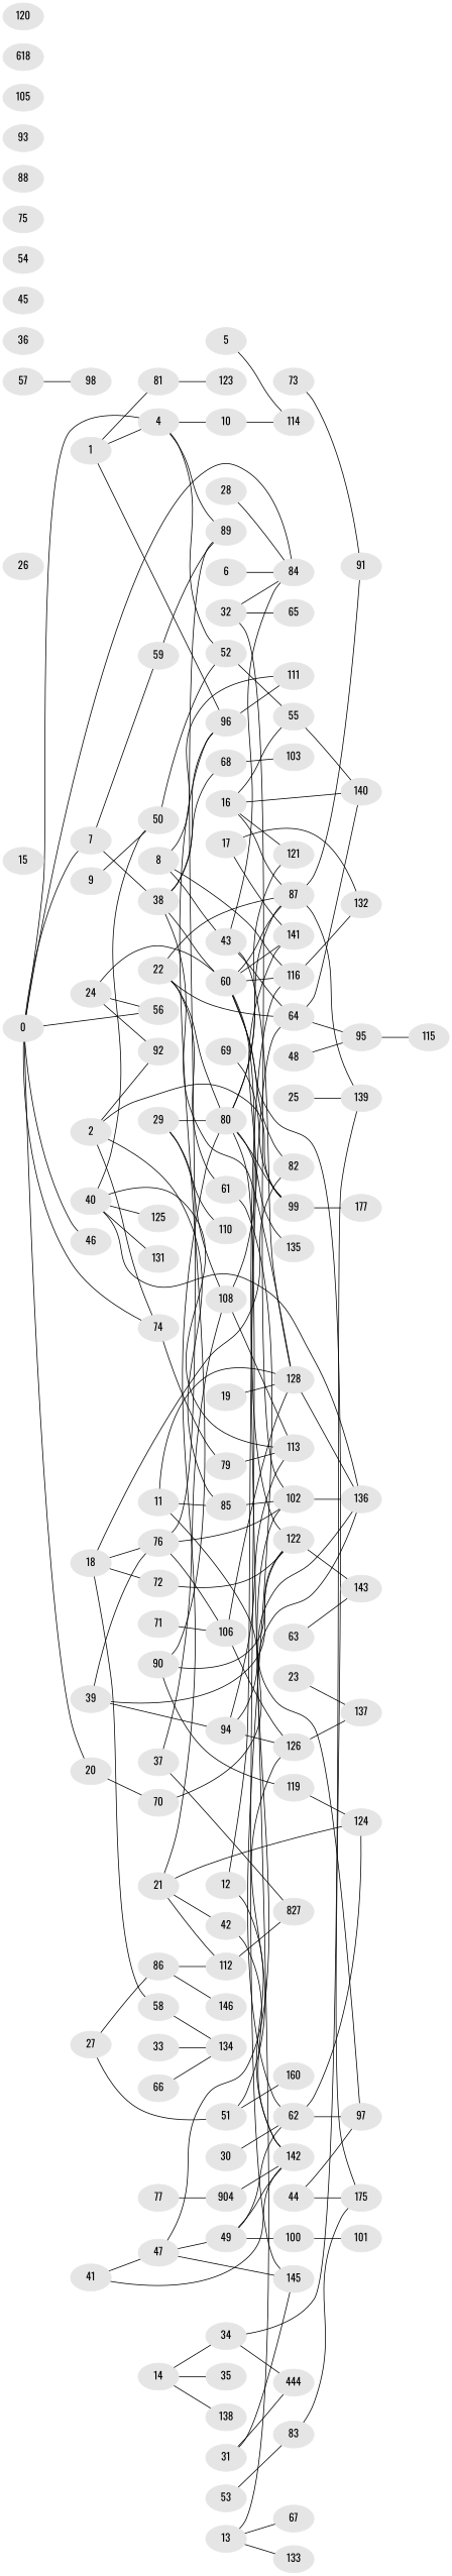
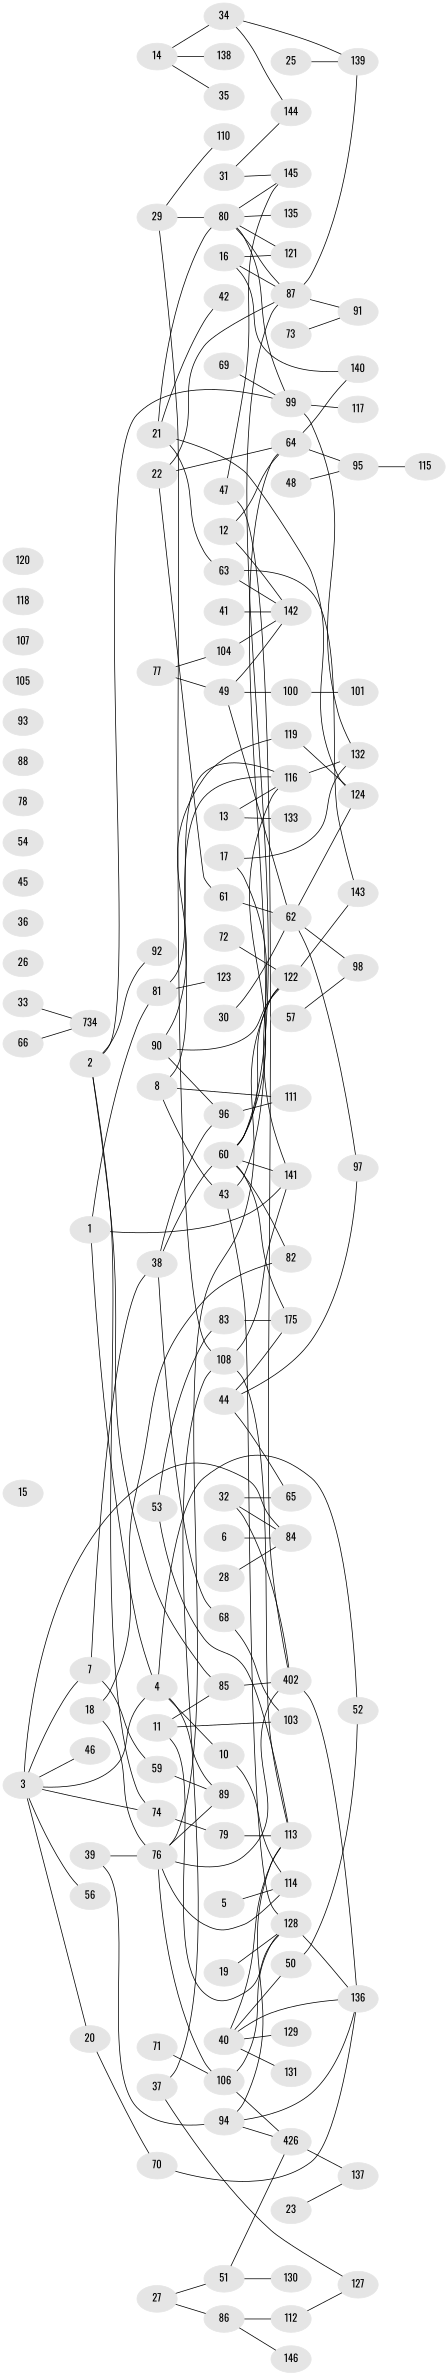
  graph {
    fontname=Oswald
    rankdir=LR
    node [color=gray90 fontname=Oswald style=filled]
    edge [fontname=Oswald]
    1
    4
    81
    141
    10
    52
    89
    116
    123
    2
    74
    85
    92
    99
    79
-   102
+   102 [label=402]
    132
-   117 [label=177]
-   3 [label=0]
+   117
+   3
    7
    20
    46
    56
    84
    38
    59
    70
    114
-   55
    5
    6
    128
    60
    68
    96
    8
    43
    111
    64
-   9
    50
    11
    97
    136
    12
    142
    140
    95
    13
-   67
    133
    14
    34
    35
    138
    139
-   144 [label=444]
+   144
    15
    16
    87
    121
    91
    17
    18
-   58
    72
    76
    82
-   134
+   134 [label=734]
    122
    106
    19
    21
    42
    80
    112
    124
    145
    135
-   127 [label=827]
+   127
    22
    61
    62
    23
    137
-   24
    n87 [label=175]
    25
    26
    27
    51
    86
-   126
-   130 [label=160]
+   126 [label=426]
+   130
    146
    28
    29
    108
    110
    113
    30
    98
    31
    32
    65
    33
    36
    37
    103
    39
    94
    143
    40
-   129 [label=125]
+   129
    131
    41
    47
    49
    44
    45
    100
    48
    115
    101
    53
    83
    54
    57
    63
    66
    69
    71
    73
    77
-   104 [label=904]
-   78 [label=75]
+   104
+   78
    88
    90
    119
    93
    105
-   118 [label=618]
+   107
+   118
    120
    1 -- 4
    1 -- 81
-   1 -- 96
+   1 -- 141
    4 -- 10
    4 -- 52
    4 -- 89
+   81 -- 116
    81 -- 123
    10 -- 114
-   52 -- 55
    116 -- 132
    2 -- 74
    2 -- 85
    2 -- 92
    2 -- 99
    74 -- 79
    85 -- 102
+   99 -- 132
    99 -- 117
    79 -- 113
    102 -- 136
    3 -- 4
    3 -- 74
    3 -- 7
    3 -- 20
    3 -- 46
    3 -- 56
    3 -- 84
    7 -- 38
    7 -- 59
    20 -- 70
-   38 -- 128
    38 -- 60
    38 -- 68
    38 -- 96
    59 -- 89
    70 -- 136
-   55 -- 140
    5 -- 114
    6 -- 84
    128 -- 136
    60 -- 141
    60 -- 116
    60 -- 87
    60 -- 82
    60 -- 122
    60 -- n87
    68 -- 103
    96 -- 111
    8 -- 116
    8 -- 43
    8 -- 111
-   43 -- 84
    43 -- 128
    43 -- 64
    64 -- 140
    64 -- 95
-   9 -- 50
    50 -- 52
    11 -- 85
    11 -- 128
-   11 -- 97
+   11 -- 103
    12 -- 64
    12 -- 142
    95 -- 115
    13 -- 116
-   13 -- 67
    13 -- 133
    14 -- 34
    14 -- 35
    14 -- 138
    34 -- 139
    34 -- 144
-   16 -- 55
    16 -- 140
    16 -- 87
    16 -- 121
    87 -- 139
    87 -- 91
    17 -- 141
    17 -- 132
-   18 -- 58
-   18 -- 72
    18 -- 76
    18 -- 82
-   58 -- 134
    72 -- 122
    76 -- 89
    76 -- 102
+   76 -- 114
    76 -- 106
    122 -- 143
    106 -- 128
    106 -- 126
    19 -- 128
    21 -- 42
    21 -- 80
-   21 -- 112
+   21 -- 63
    21 -- 124
    80 -- 99
    80 -- 87
    80 -- 121
    80 -- 145
    80 -- 135
    112 -- 127
    22 -- 64
    22 -- 87
-   22 -- 80
    22 -- 61
    61 -- 62
    62 -- 97
    62 -- 124
+   62 -- 98
    23 -- 137
-   24 -- 92
-   24 -- 56
-   24 -- 60
    25 -- 139
    27 -- 51
    27 -- 86
    51 -- 126
    51 -- 130
    86 -- 112
    86 -- 146
    126 -- 137
    28 -- 84
    29 -- 80
    29 -- 108
    29 -- 110
    108 -- 141
    108 -- 113
    30 -- 62
    31 -- 144
    31 -- 145
    32 -- 102
    32 -- 84
    32 -- 65
    33 -- 134
    37 -- 127
    37 -- 108
    39 -- 76
-   39 -- 122
+   76 -- 122
    39 -- 94
    94 -- 136
    94 -- 126
    94 -- 113
    40 -- 50
    40 -- 136
    40 -- 113
    40 -- 129
    40 -- 131
    41 -- 142
-   41 -- 47
    47 -- 102
    47 -- 145
-   47 -- 49
+   77 -- 49
    49 -- 142
    49 -- 62
    49 -- 100
    44 -- 97
    44 -- n87
+   44 -- 65
    100 -- 101
    48 -- 95
+   53 -- 113
    53 -- 83
    83 -- n87
    57 -- 98
-   42 -- 142
+   63 -- 142
    63 -- 143
    66 -- 134
    69 -- 99
    71 -- 106
    73 -- 91
    77 -- 104
    104 -- 142
    90 -- 96
    90 -- 122
    90 -- 119
    119 -- 124
  }
